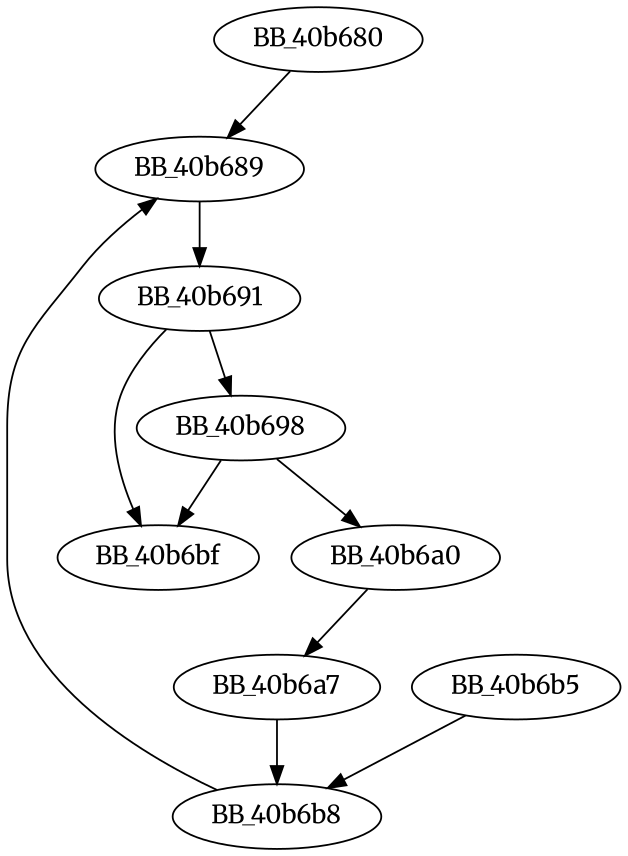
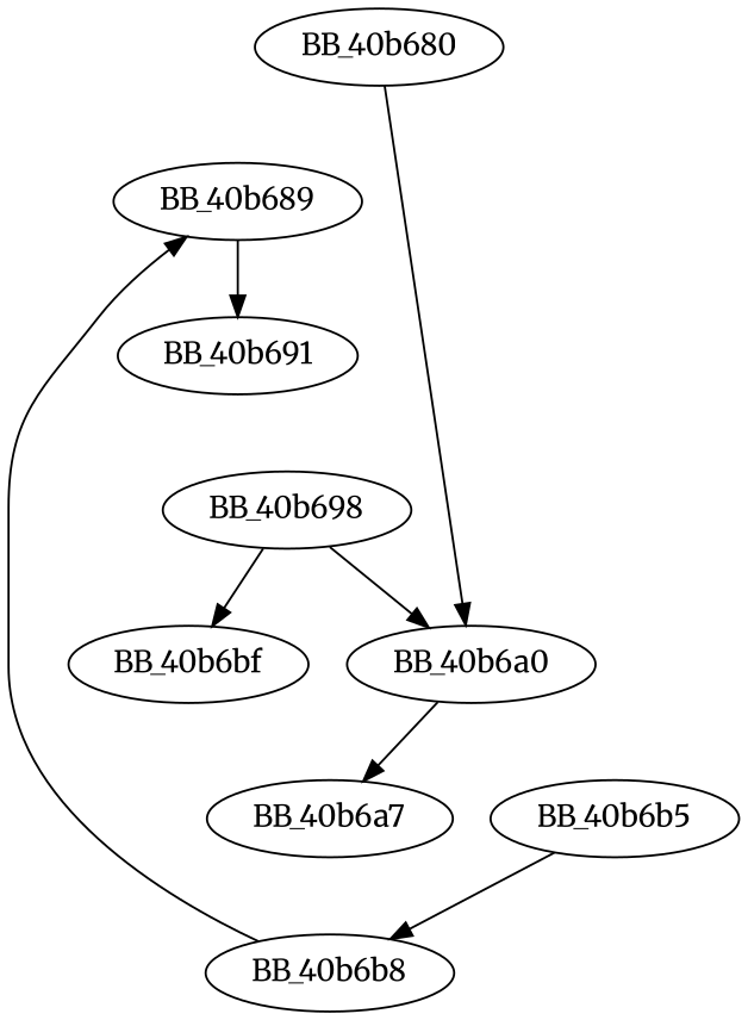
  digraph {
    fontname=Merriweather
    node [fontname=Merriweather]
    edge [fontname=Merriweather]
    BB_40b680
    BB_40b689
    BB_40b691
    BB_40b698
    BB_40b6bf
    BB_40b6a0
    BB_40b6a7
    BB_40b6b8
    BB_40b6b5
-   BB_40b680 -> BB_40b689
+   BB_40b680 -> BB_40b6a0
    BB_40b689 -> BB_40b691
-   BB_40b691 -> BB_40b698
-   BB_40b691 -> BB_40b6bf
    BB_40b698 -> BB_40b6bf
    BB_40b698 -> BB_40b6a0
    BB_40b6a0 -> BB_40b6a7
-   BB_40b6a7 -> BB_40b6b8
    BB_40b6b8 -> BB_40b689
    BB_40b6b5 -> BB_40b6b8
  }
